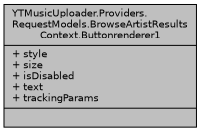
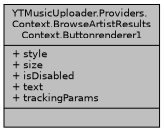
  digraph {
-   n1 [color=black fillcolor=grey75 fontcolor=black fontname=Helvetica fontsize=10 height=0.2 label="{YTMusicUploader.Providers.\lRequestModels.BrowseArtistResults\lContext.Buttonrenderer1\n|+ style\l+ size\l+ isDisabled\l+ text\l+ trackingParams\l|}" shape=record style=filled width=0.4]
+   n1 [color=black fillcolor=grey75 fontcolor=black fontname=Helvetica fontsize=10 height=0.2 label="{YTMusicUploader.Providers.\lContext.BrowseArtistResults\lContext.Buttonrenderer1\n|+ style\l+ size\l+ isDisabled\l+ text\l+ trackingParams\l|}" shape=record style=filled width=0.4]
  }
